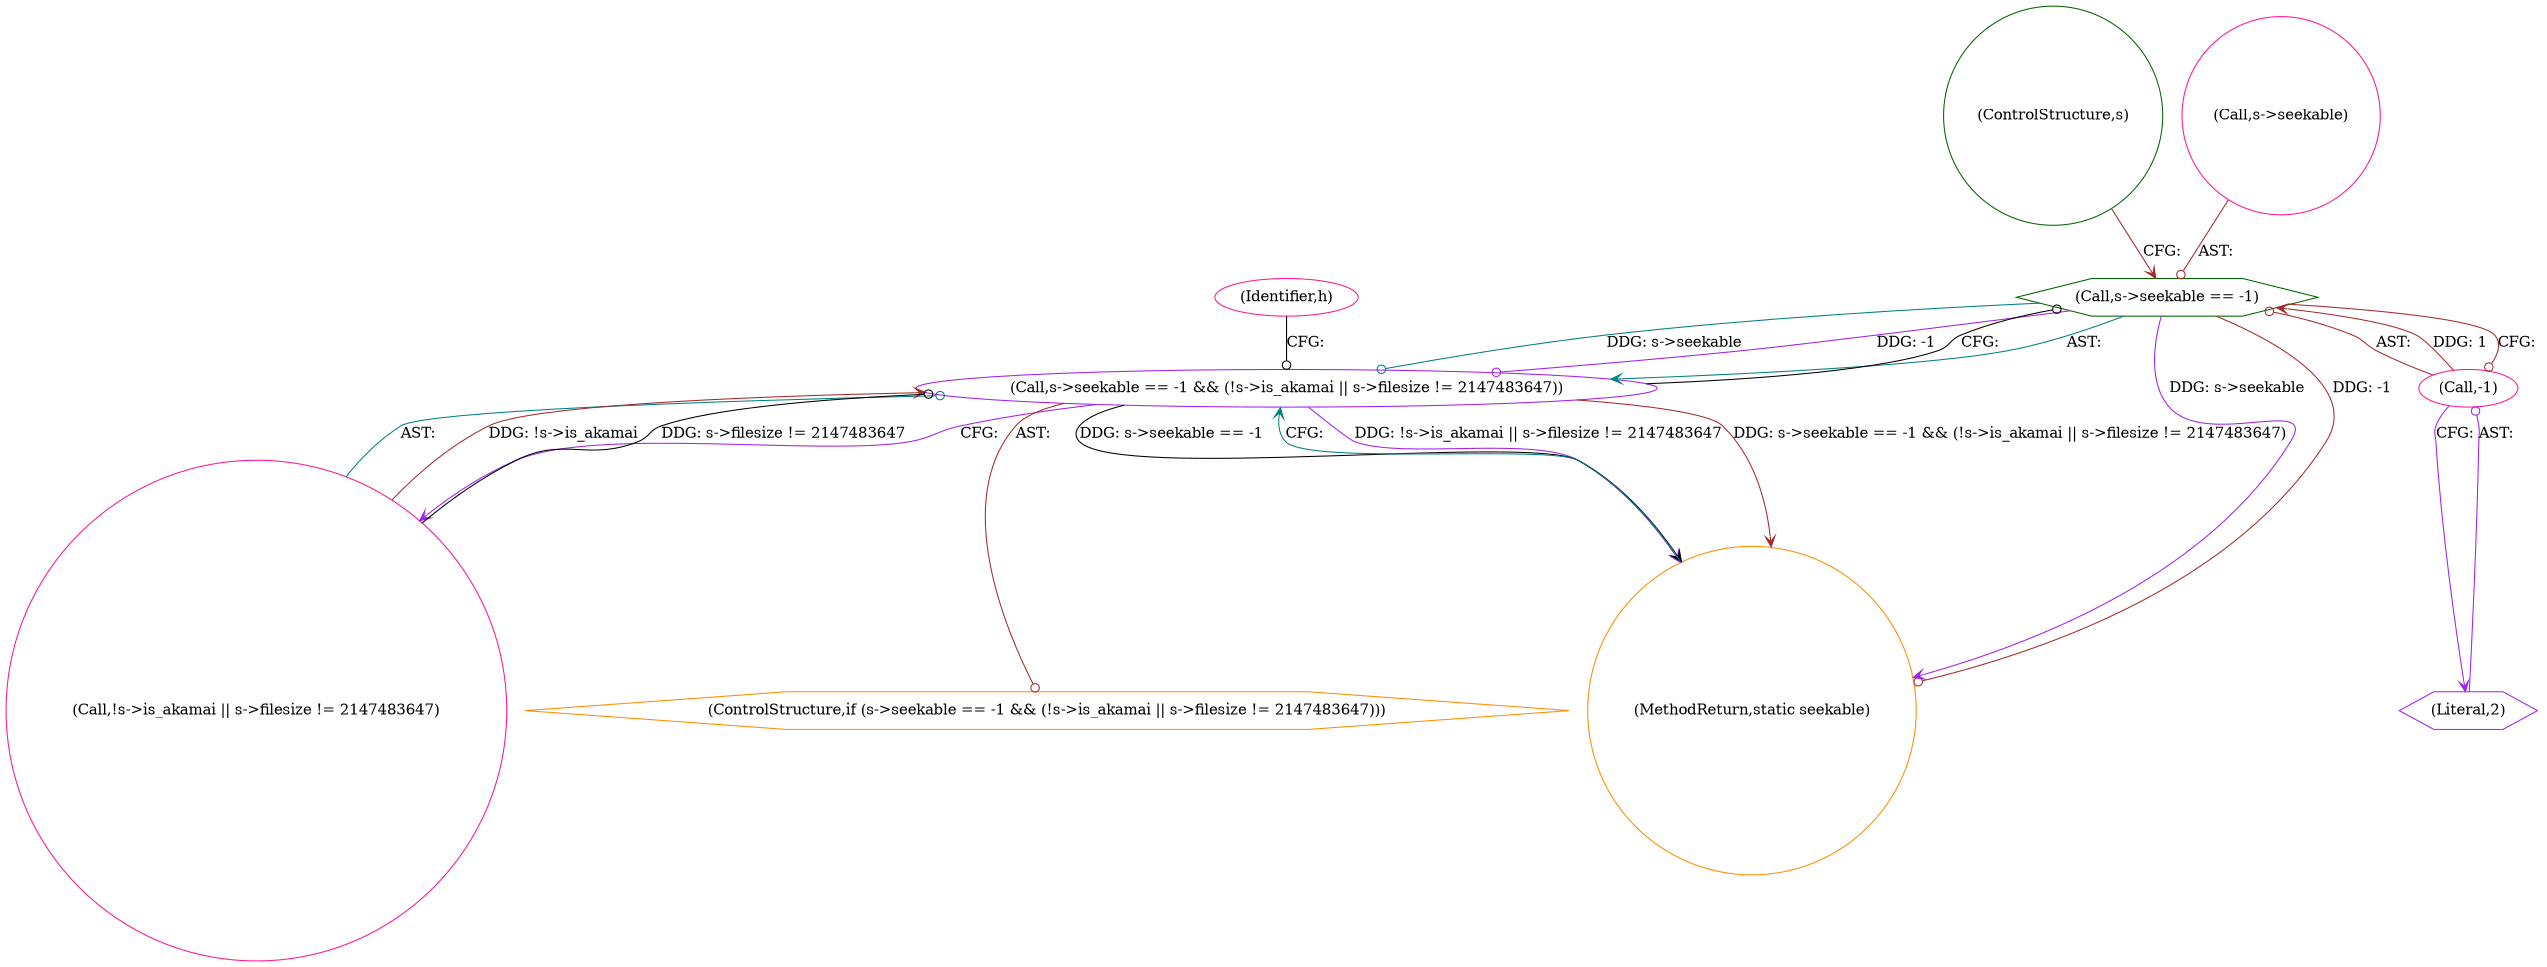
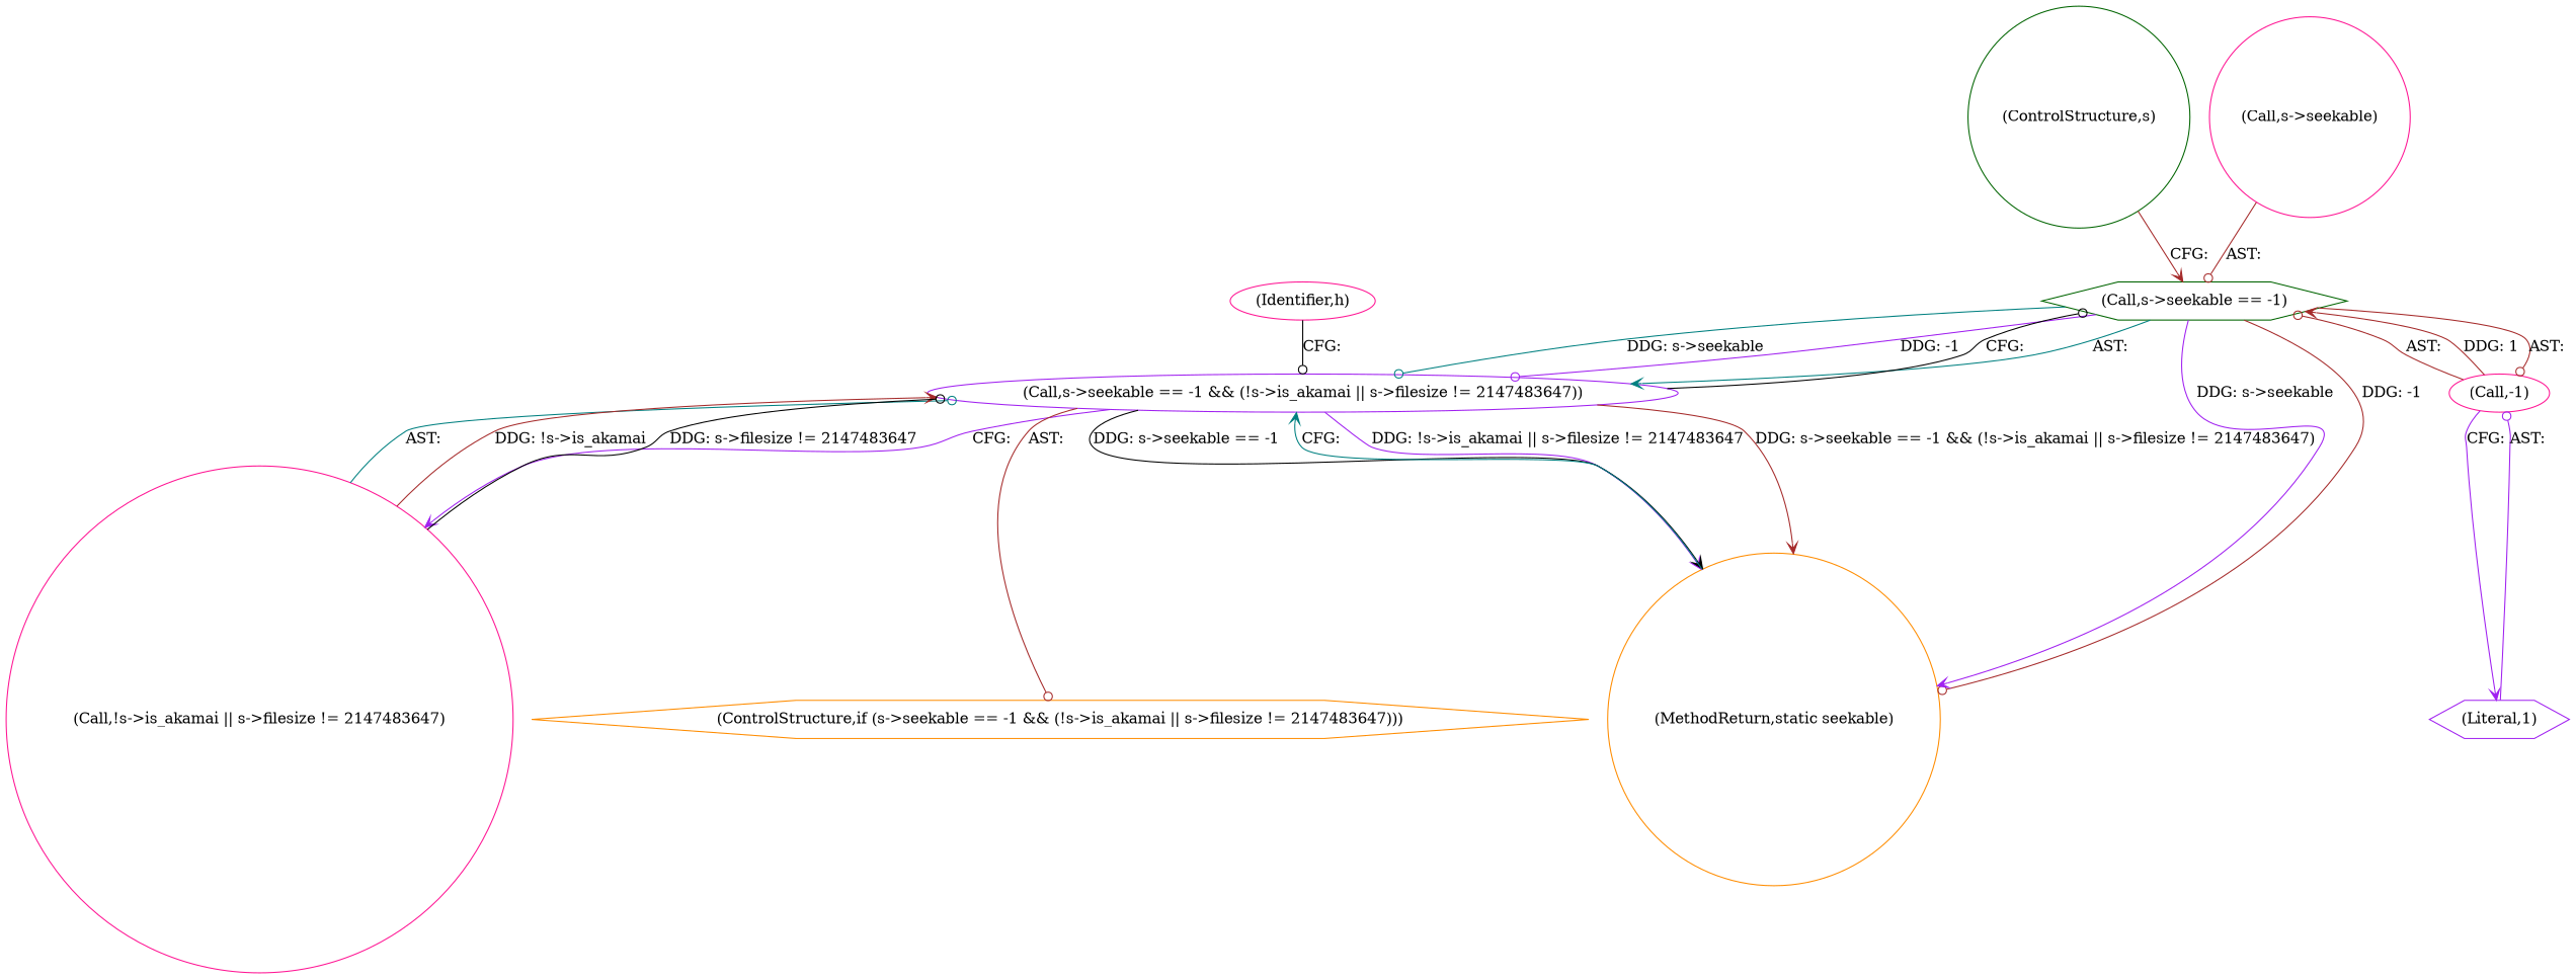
  digraph {
    node [color=deeppink shape=circle]
    edge [arrowhead=odot color=brown]
    n1 [color=darkgreen label="(Call,s->seekable == -1)" shape=hexagon]
    n2 [label="(Call,-1)" shape=ellipse]
    n3 [color=purple label="(Call,s->seekable == -1 && (!s->is_akamai || s->filesize != 2147483647))" shape=ellipse]
    n4 [color=darkorange label="(MethodReturn,static seekable)"]
-   n5 [color=purple label="(Literal,2)" shape=hexagon]
+   n5 [color=purple label="(Literal,1)" shape=hexagon]
    n6 [label="(Call,!s->is_akamai || s->filesize != 2147483647)"]
    n7 [color=darkorange label="(ControlStructure,if (s->seekable == -1 && (!s->is_akamai || s->filesize != 2147483647)))" shape=hexagon]
    n8 [color=darkgreen label="(ControlStructure,s)"]
    n9 [label="(Call,s->seekable)"]
    n10 [label="(Identifier,h)" shape=ellipse]
-   n1 -> n2 [label="CFG: "]
+   n1 -> n2 [label="AST: "]
    n1 -> n3 [arrowhead=vee color=teal label="AST: "]
    n1 -> n3 [color=teal label="DDG: s->seekable"]
    n1 -> n3 [color=purple label="DDG: -1"]
    n1 -> n4 [label="DDG: -1"]
    n1 -> n4 [arrowhead=vee color=purple label="DDG: s->seekable"]
    n2 -> n1 [label="AST: "]
    n2 -> n1 [arrowhead=vee label="DDG: 1"]
    n2 -> n5 [arrowhead=vee color=purple label="CFG: "]
    n3 -> n1 [color=black label="CFG: "]
    n3 -> n4 [arrowhead=vee color=purple label="DDG: !s->is_akamai || s->filesize != 2147483647"]
    n3 -> n4 [arrowhead=vee label="DDG: s->seekable == -1 && (!s->is_akamai || s->filesize != 2147483647)"]
    n3 -> n4 [arrowhead=vee color=black label="DDG: s->seekable == -1"]
    n3 -> n6 [arrowhead=vee color=purple label="CFG: "]
    n3 -> n7 [label="AST: "]
    n4 -> n3 [arrowhead=vee color=teal label="CFG: "]
    n5 -> n2 [color=purple label="AST: "]
    n6 -> n3 [color=teal label="AST: "]
    n6 -> n3 [arrowhead=vee label="DDG: !s->is_akamai"]
    n6 -> n3 [color=black label="DDG: s->filesize != 2147483647"]
    n8 -> n1 [arrowhead=vee label="CFG: "]
    n9 -> n1 [label="AST: "]
    n10 -> n3 [color=black label="CFG: "]
  }
